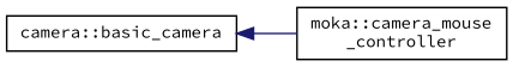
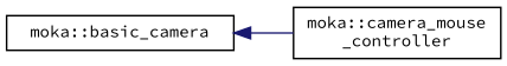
  digraph {
    rankdir=LR
    fontname="Source Code Pro"
    node [color=black fillcolor=white fontname="Source Code Pro" fontsize=10 shape=record style=filled]
-   n1 [height=0.2 label="camera::basic_camera" width=0.4]
+   n1 [height=0.2 label="moka::basic_camera" width=0.4]
    n2 [height=0.2 label="moka::camera_mouse\l_controller" width=0.4]
    n1 -> n2 [color=midnightblue dir=back fontname="Source Code Pro" fontsize=10 labelfontname=Helvetica labelfontsize=10 style=solid]
  }
